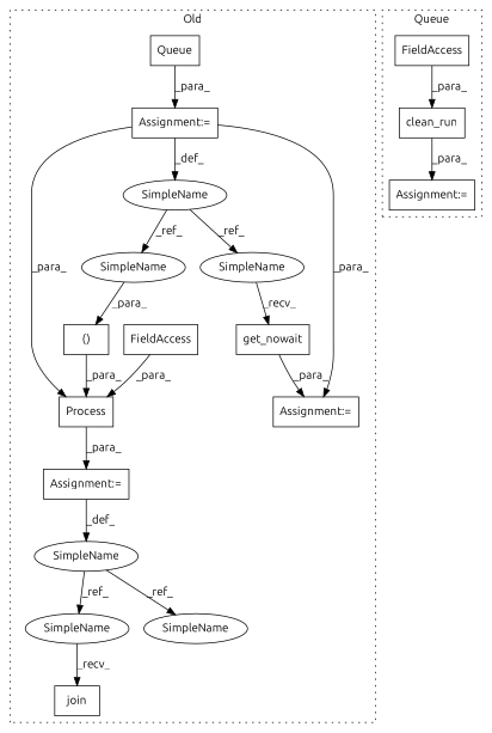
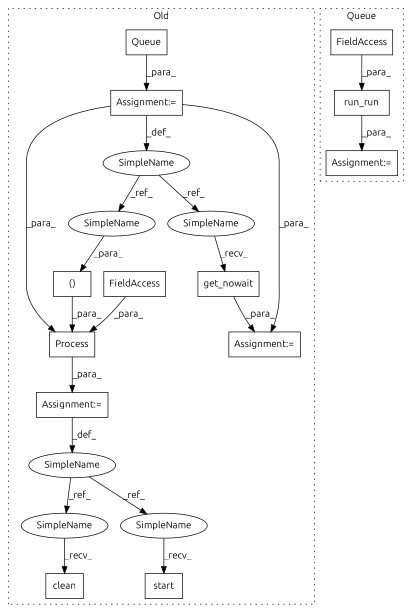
  digraph {
    fontname=Ubuntu
    node [a=32 fontname=Ubuntu l=1 shape=box]
    edge [fontname=Ubuntu]
    n1 [l=12 label=get_nowait s=9905]
    n2 [a=42 l=5 label=SimpleName s=9185 shape=ellipse]
    n3 [a=106 l=29 label="()" s=9693]
+   n4 [l=7 label=start s=9732]
    n5 [l="8,2" label=Process s="9673,9722"]
    n6 [a=22 l=6 label=FieldAccess s=9681]
-   n7 [l=6 label=join s=9747]
+   n7 [l=6 label=clean s=9747]
    n8 [l=7 label=Queue s=9191]
    n9 [a=7 label="Assignment:=" s=9190]
    n10 [a=7 label="Assignment:=" s=9898]
    n11 [a=42 label=SimpleName s=9671 shape=ellipse]
    n12 [a=7 label="Assignment:=" s=9672]
    n13 [a=42 label=SimpleName s=9745 shape=ellipse]
    n14 [a=42 label=SimpleName s=9730 shape=ellipse]
    n15 [a=42 l=5 label=SimpleName s=9717 shape=ellipse]
    n16 [a=42 l=5 label=SimpleName s=9899 shape=ellipse]
-   n17 [l="10,1" label=clean_run s="9176,9194"]
+   n17 [l="10,1" label=run_run s="9176,9194"]
    n18 [a=22 l=8 label=FieldAccess s=9186]
    n19 [a=7 label="Assignment:=" s=9175]
    subgraph cluster_1 {
      label=Old
      style=dotted
      n1
      n2
      n3
+     n4
      n5
      n6
      n7
      n8
      n9
      n10
      n11
      n12
      n13
      n14
      n15
      n16
    }
    subgraph cluster_2 {
      label=Queue
      style=dotted
      n17
      n18
      n19
    }
    n1 -> n10 [label=_para_]
    n2 -> n15 [label=_ref_]
    n2 -> n16 [label=_ref_]
    n3 -> n5 [label=_para_]
    n5 -> n12 [label=_para_]
    n6 -> n5 [label=_para_]
    n8 -> n9 [label=_para_]
    n9 -> n2 [label=_def_]
    n9 -> n5 [label=_para_]
    n9 -> n10 [label=_para_]
    n11 -> n13 [label=_ref_]
    n11 -> n14 [label=_ref_]
    n12 -> n11 [label=_def_]
    n13 -> n7 [label=_recv_]
+   n14 -> n4 [label=_recv_]
    n15 -> n3 [label=_para_]
    n16 -> n1 [label=_recv_]
    n17 -> n19 [label=_para_]
    n18 -> n17 [label=_para_]
  }
